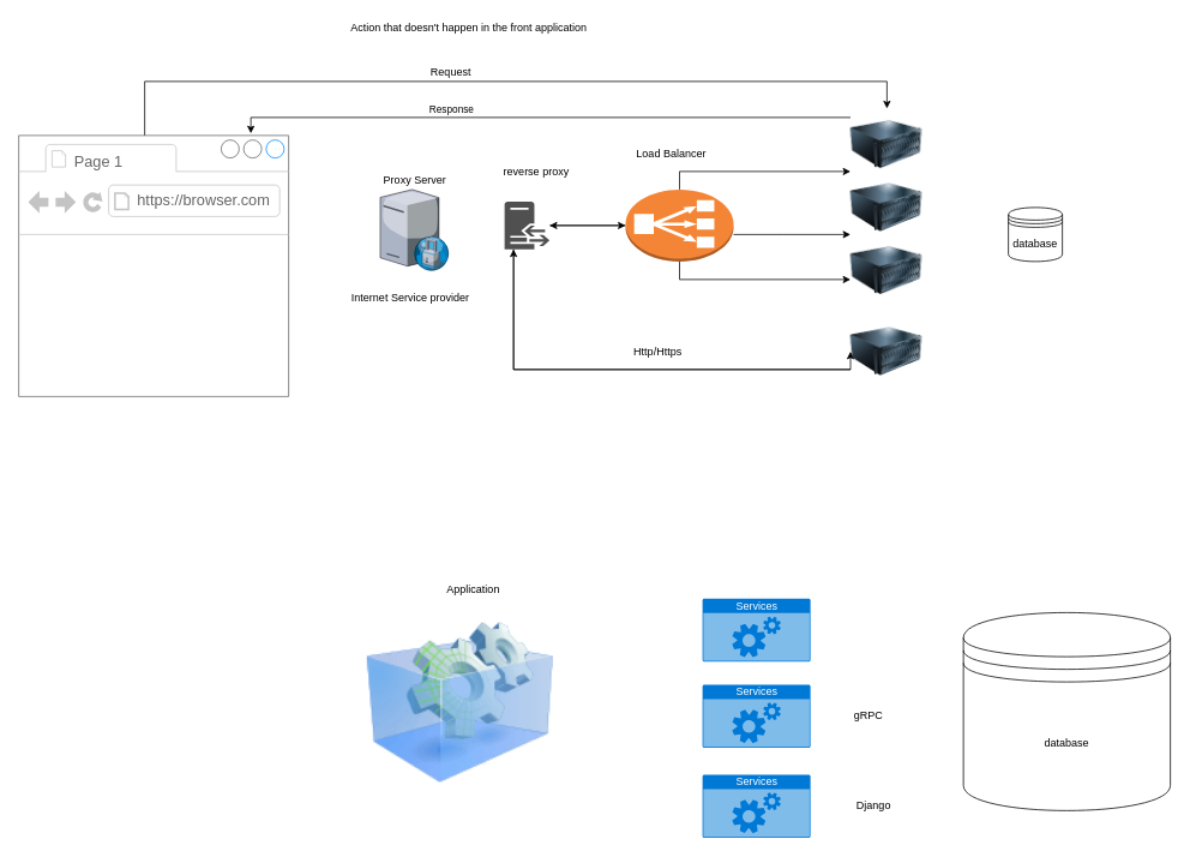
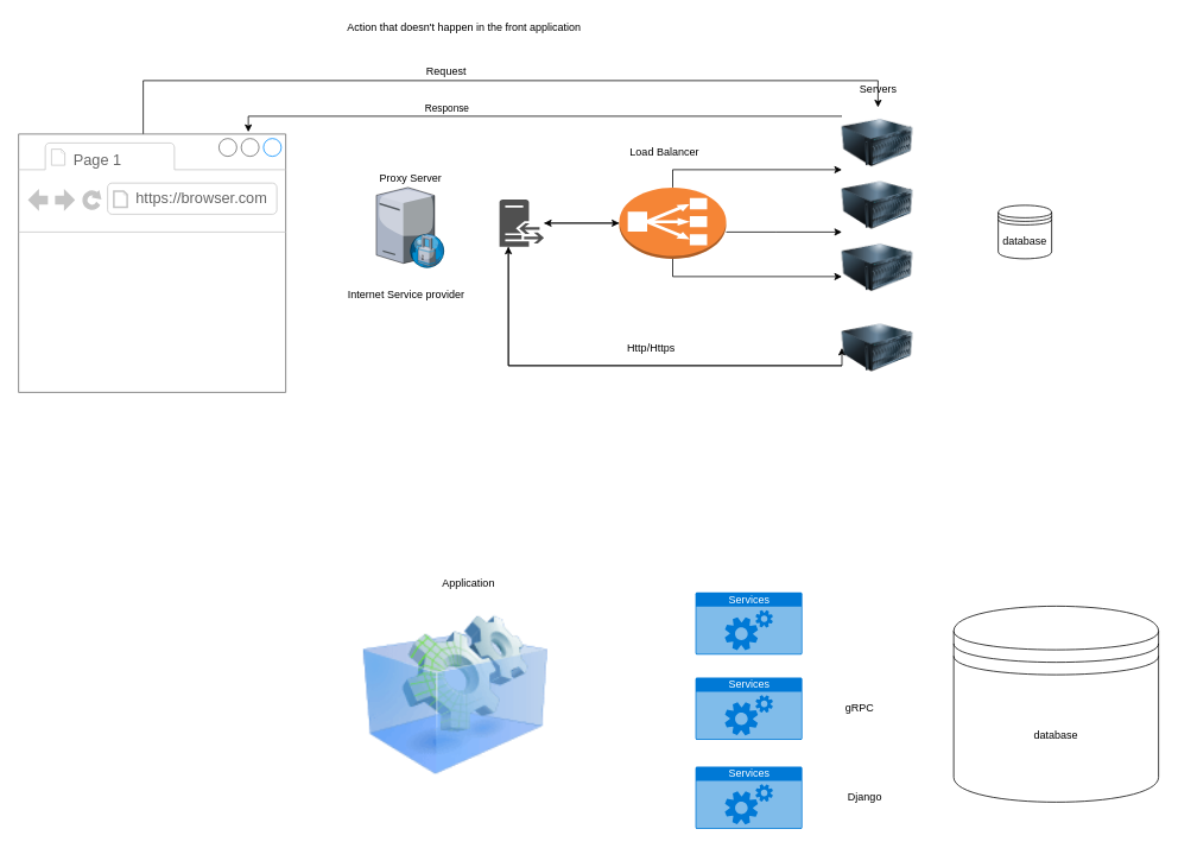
  <mxCell id="0" />
  <mxCell id="1" parent="0" />
  <mxCell id="2" value="&lt;div style=&quot;text-align: left&quot;&gt;Action that doesn't happen in the front application&lt;/div&gt;" style="text;html=1;align=center;verticalAlign=middle;resizable=0;points=[];autosize=1;strokeColor=none;fillColor=none;" vertex="1" parent="1"><mxGeometry x="380" y="20" width="280" height="20" as="geometry" /></mxCell>
  <mxCell id="3" style="edgeStyle=orthogonalEdgeStyle;rounded=0;orthogonalLoop=1;jettySize=auto;html=1;" edge="1" parent="1" source="4" target="20"><mxGeometry relative="1" as="geometry"><mxPoint x="170" y="90" as="targetPoint" /><Array as="points"><mxPoint x="160" y="90" /><mxPoint x="985" y="90" /></Array></mxGeometry></mxCell>
  <mxCell id="4" value="" style="strokeWidth=1;shadow=0;dashed=0;align=center;html=1;shape=mxgraph.mockup.containers.browserWindow;rSize=0;strokeColor=#666666;strokeColor2=#008cff;strokeColor3=#c4c4c4;mainText=,;recursiveResize=0;" vertex="1" parent="1"><mxGeometry x="20" y="150" width="300" height="290" as="geometry" /></mxCell>
  <mxCell id="5" value="Page 1" style="strokeWidth=1;shadow=0;dashed=0;align=center;html=1;shape=mxgraph.mockup.containers.anchor;fontSize=17;fontColor=#666666;align=left;" vertex="1" parent="4"><mxGeometry x="60" y="12" width="80" height="35" as="geometry" /></mxCell>
  <mxCell id="6" value="https://browser.com" style="strokeWidth=1;shadow=0;dashed=0;align=center;html=1;shape=mxgraph.mockup.containers.anchor;rSize=0;fontSize=17;fontColor=#666666;align=left;" vertex="1" parent="4"><mxGeometry x="130" y="60" width="250" height="26" as="geometry" /></mxCell>
+ <mxCell id="7" value="Servers" style="text;html=1;align=center;verticalAlign=middle;resizable=0;points=[];autosize=1;strokeColor=none;fillColor=none;" vertex="1" parent="1"><mxGeometry x="954.5" y="90" width="60" height="20" as="geometry" /></mxCell>
  <mxCell id="8" value="database" style="shape=datastore;whiteSpace=wrap;html=1;" vertex="1" parent="1"><mxGeometry x="1120" y="230" width="60" height="60" as="geometry" /></mxCell>
  <mxCell id="9" style="edgeStyle=orthogonalEdgeStyle;rounded=0;orthogonalLoop=1;jettySize=auto;html=1;" edge="1" parent="1" source="13" target="16"><mxGeometry relative="1" as="geometry"><mxPoint x="890" y="220" as="targetPoint" /><Array as="points"><mxPoint x="870" y="260" /><mxPoint x="870" y="260" /></Array></mxGeometry></mxCell>
  <mxCell id="10" style="edgeStyle=orthogonalEdgeStyle;rounded=0;orthogonalLoop=1;jettySize=auto;html=1;" edge="1" parent="1" source="13" target="17"><mxGeometry relative="1" as="geometry"><Array as="points"><mxPoint x="755" y="310" /></Array></mxGeometry></mxCell>
  <mxCell id="11" style="edgeStyle=orthogonalEdgeStyle;rounded=0;orthogonalLoop=1;jettySize=auto;html=1;" edge="1" parent="1" source="13" target="20"><mxGeometry relative="1" as="geometry"><mxPoint x="890" y="180" as="targetPoint" /><Array as="points"><mxPoint x="755" y="190" /></Array></mxGeometry></mxCell>
  <mxCell id="12" style="edgeStyle=orthogonalEdgeStyle;rounded=0;orthogonalLoop=1;jettySize=auto;html=1;" edge="1" parent="1" source="13" target="23"><mxGeometry relative="1" as="geometry" /></mxCell>
  <mxCell id="13" value="" style="outlineConnect=0;dashed=0;verticalLabelPosition=bottom;verticalAlign=top;align=center;html=1;shape=mxgraph.aws3.classic_load_balancer;fillColor=#F58536;gradientColor=none;" vertex="1" parent="1"><mxGeometry x="694.5" y="210" width="120" height="80" as="geometry" /></mxCell>
  <mxCell id="14" value="Load Balancer" style="text;html=1;align=center;verticalAlign=middle;resizable=0;points=[];autosize=1;strokeColor=none;fillColor=none;" vertex="1" parent="1"><mxGeometry x="700" y="160" width="90" height="20" as="geometry" /></mxCell>
- <mxCell id="15" value="reverse proxy" style="text;html=1;align=center;verticalAlign=middle;resizable=0;points=[];autosize=1;strokeColor=none;fillColor=none;" vertex="1" parent="1"><mxGeometry x="550" y="180" width="90" height="20" as="geometry" /></mxCell>
  <mxCell id="16" value="" style="image;html=1;image=img/lib/clip_art/computers/Server_128x128.png" vertex="1" parent="1"><mxGeometry x="944.5" y="190" width="80" height="80" as="geometry" /></mxCell>
  <mxCell id="17" value="" style="image;html=1;image=img/lib/clip_art/computers/Server_128x128.png" vertex="1" parent="1"><mxGeometry x="944.5" y="260" width="80" height="80" as="geometry" /></mxCell>
  <mxCell id="18" style="edgeStyle=orthogonalEdgeStyle;rounded=0;orthogonalLoop=1;jettySize=auto;html=1;entryX=0.86;entryY=-0.008;entryDx=0;entryDy=0;entryPerimeter=0;" edge="1" parent="1" source="20" target="4"><mxGeometry relative="1" as="geometry"><mxPoint x="310" y="130" as="targetPoint" /><Array as="points"><mxPoint x="278" y="130" /></Array></mxGeometry></mxCell>
  <mxCell id="19" value="Response" style="edgeLabel;html=1;align=center;verticalAlign=middle;resizable=0;points=[];" vertex="1" connectable="0" parent="18"><mxGeometry x="0.245" y="-9" relative="1" as="geometry"><mxPoint x="-18" y="-1" as="offset" /></mxGeometry></mxCell>
  <mxCell id="20" value="" style="image;html=1;image=img/lib/clip_art/computers/Server_128x128.png" vertex="1" parent="1"><mxGeometry x="944.5" y="120" width="80" height="80" as="geometry" /></mxCell>
  <mxCell id="21" style="edgeStyle=orthogonalEdgeStyle;rounded=0;orthogonalLoop=1;jettySize=auto;html=1;entryX=0;entryY=0.5;entryDx=0;entryDy=0;entryPerimeter=0;" edge="1" parent="1" source="23" target="13"><mxGeometry relative="1" as="geometry" /></mxCell>
  <mxCell id="22" style="edgeStyle=orthogonalEdgeStyle;rounded=0;orthogonalLoop=1;jettySize=auto;html=1;entryX=0;entryY=0.5;entryDx=0;entryDy=0;" edge="1" parent="1" source="23" target="27"><mxGeometry relative="1" as="geometry"><mxPoint x="870" y="420" as="targetPoint" /><Array as="points"><mxPoint x="570" y="410" /></Array></mxGeometry></mxCell>
  <mxCell id="23" value="" style="sketch=0;pointerEvents=1;shadow=0;dashed=0;html=1;strokeColor=none;fillColor=#505050;labelPosition=center;verticalLabelPosition=bottom;verticalAlign=top;outlineConnect=0;align=center;shape=mxgraph.office.servers.reverse_proxy;" vertex="1" parent="1"><mxGeometry x="560" y="223.5" width="50" height="53" as="geometry" /></mxCell>
  <mxCell id="24" value="" style="verticalLabelPosition=bottom;sketch=0;aspect=fixed;html=1;verticalAlign=top;strokeColor=none;align=center;outlineConnect=0;shape=mxgraph.citrix.proxy_server;" vertex="1" parent="1"><mxGeometry x="421.75" y="210" width="76.5" height="90" as="geometry" /></mxCell>
  <mxCell id="25" value="Proxy Server" style="text;html=1;align=center;verticalAlign=middle;resizable=0;points=[];autosize=1;strokeColor=none;fillColor=none;" vertex="1" parent="1"><mxGeometry x="415" y="190" width="90" height="20" as="geometry" /></mxCell>
  <mxCell id="26" style="edgeStyle=orthogonalEdgeStyle;rounded=0;orthogonalLoop=1;jettySize=auto;html=1;" edge="1" parent="1" source="27" target="23"><mxGeometry relative="1" as="geometry"><mxPoint x="570" y="410" as="targetPoint" /><Array as="points"><mxPoint x="570" y="410" /></Array></mxGeometry></mxCell>
  <mxCell id="27" value="" style="image;html=1;image=img/lib/clip_art/computers/Server_128x128.png" vertex="1" parent="1"><mxGeometry x="944.5" y="350" width="80" height="80" as="geometry" /></mxCell>
  <mxCell id="28" value="Http/Https" style="text;html=1;align=center;verticalAlign=middle;resizable=0;points=[];autosize=1;strokeColor=none;fillColor=none;" vertex="1" parent="1"><mxGeometry x="695" y="380" width="70" height="20" as="geometry" /></mxCell>
  <mxCell id="29" value="" style="image;html=1;image=img/lib/clip_art/computers/Virtual_Application_128x128.png" vertex="1" parent="1"><mxGeometry x="390" y="690" width="240" height="180" as="geometry" /></mxCell>
  <mxCell id="30" value="Application" style="text;html=1;align=center;verticalAlign=middle;resizable=0;points=[];autosize=1;strokeColor=none;fillColor=none;rounded=0;glass=0;sketch=0;" vertex="1" parent="1"><mxGeometry x="490" y="644.5" width="70" height="20" as="geometry" /></mxCell>
  <mxCell id="31" value="Services" style="html=1;strokeColor=none;fillColor=#0079D6;labelPosition=center;verticalLabelPosition=middle;verticalAlign=top;align=center;fontSize=12;outlineConnect=0;spacingTop=-6;fontColor=#FFFFFF;sketch=0;shape=mxgraph.sitemap.services;rounded=0;glass=0;" vertex="1" parent="1"><mxGeometry x="780" y="664.5" width="120" height="70" as="geometry" /></mxCell>
  <mxCell id="32" value="Services" style="html=1;strokeColor=none;fillColor=#0079D6;labelPosition=center;verticalLabelPosition=middle;verticalAlign=top;align=center;fontSize=12;outlineConnect=0;spacingTop=-6;fontColor=#FFFFFF;sketch=0;shape=mxgraph.sitemap.services;rounded=0;glass=0;" vertex="1" parent="1"><mxGeometry x="780" y="760" width="120" height="70" as="geometry" /></mxCell>
  <mxCell id="33" value="Services" style="html=1;strokeColor=none;fillColor=#0079D6;labelPosition=center;verticalLabelPosition=middle;verticalAlign=top;align=center;fontSize=12;outlineConnect=0;spacingTop=-6;fontColor=#FFFFFF;sketch=0;shape=mxgraph.sitemap.services;rounded=0;glass=0;" vertex="1" parent="1"><mxGeometry x="780" y="860" width="120" height="70" as="geometry" /></mxCell>
  <mxCell id="34" value="" style="shape=image;html=1;verticalAlign=top;verticalLabelPosition=bottom;labelBackgroundColor=#ffffff;imageAspect=0;aspect=fixed;image=https://cdn1.iconfinder.com/data/icons/nuvola2/48x48/actions/kgpg_identity.png;rounded=0;glass=0;sketch=0;" vertex="1" parent="1"><mxGeometry x="950" y="680" width="39" height="39" as="geometry" /></mxCell>
  <mxCell id="35" value="gRPC&lt;br&gt;" style="text;html=1;align=center;verticalAlign=middle;resizable=0;points=[];autosize=1;strokeColor=none;fillColor=none;" vertex="1" parent="1"><mxGeometry x="939" y="785" width="50" height="20" as="geometry" /></mxCell>
  <mxCell id="36" value="Django" style="text;html=1;align=center;verticalAlign=middle;resizable=0;points=[];autosize=1;strokeColor=none;fillColor=none;" vertex="1" parent="1"><mxGeometry x="944.5" y="885" width="50" height="20" as="geometry" /></mxCell>
  <mxCell id="37" value="database" style="shape=datastore;whiteSpace=wrap;html=1;rounded=0;glass=0;sketch=0;" vertex="1" parent="1"><mxGeometry x="1070" y="680" width="230" height="220" as="geometry" /></mxCell>
  <mxCell id="38" value="Request" style="text;html=1;align=center;verticalAlign=middle;resizable=0;points=[];autosize=1;strokeColor=none;fillColor=none;" vertex="1" parent="1"><mxGeometry x="470" y="70" width="60" height="20" as="geometry" /></mxCell>
  <mxCell id="39" value="Internet Service provider" style="text;html=1;align=center;verticalAlign=middle;resizable=0;points=[];autosize=1;strokeColor=none;fillColor=none;" vertex="1" parent="1"><mxGeometry x="380" y="320" width="150" height="20" as="geometry" /></mxCell>
